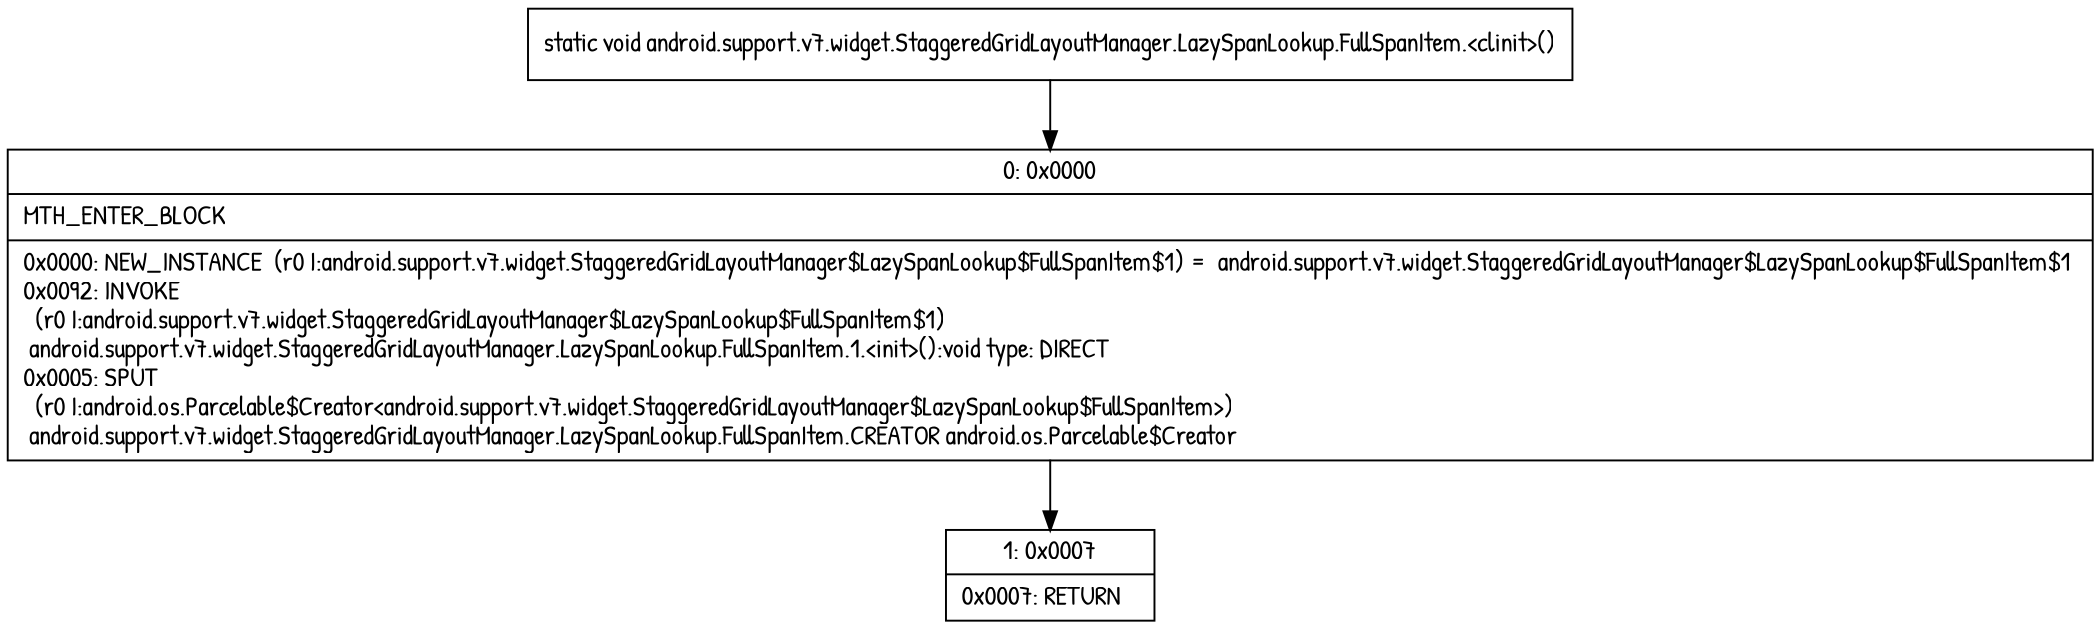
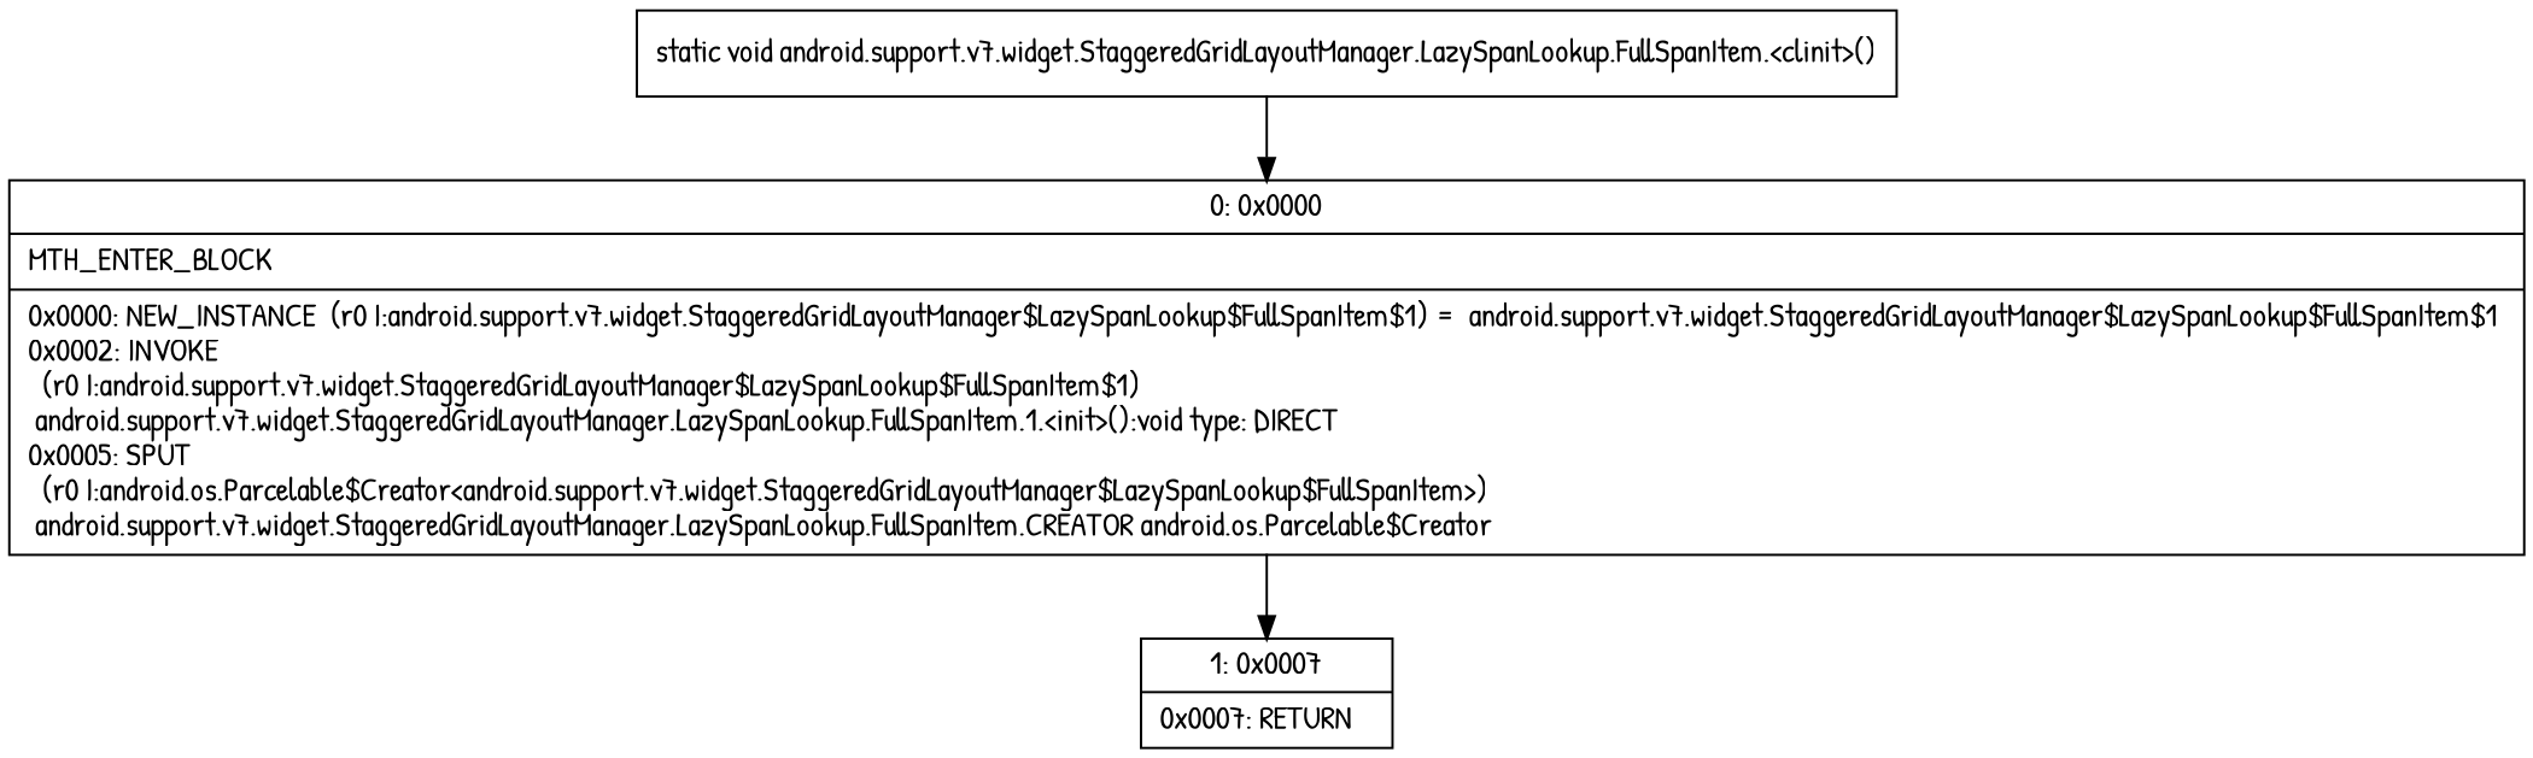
  digraph {
    fontname="Patrick Hand"
    node [shape=record fontname="Patrick Hand"]
    edge [fontname="Patrick Hand"]
-   n1 [label="{0\:\ 0x0000|MTH_ENTER_BLOCK\l|0x0000: NEW_INSTANCE  (r0 I:android.support.v7.widget.StaggeredGridLayoutManager$LazySpanLookup$FullSpanItem$1) =  android.support.v7.widget.StaggeredGridLayoutManager$LazySpanLookup$FullSpanItem$1 \l0x0092: INVOKE  \l  (r0 I:android.support.v7.widget.StaggeredGridLayoutManager$LazySpanLookup$FullSpanItem$1)\l android.support.v7.widget.StaggeredGridLayoutManager.LazySpanLookup.FullSpanItem.1.\<init\>():void type: DIRECT \l0x0005: SPUT  \l  (r0 I:android.os.Parcelable$Creator\<android.support.v7.widget.StaggeredGridLayoutManager$LazySpanLookup$FullSpanItem\>)\l android.support.v7.widget.StaggeredGridLayoutManager.LazySpanLookup.FullSpanItem.CREATOR android.os.Parcelable$Creator \l}"]
+   n1 [label="{0\:\ 0x0000|MTH_ENTER_BLOCK\l|0x0000: NEW_INSTANCE  (r0 I:android.support.v7.widget.StaggeredGridLayoutManager$LazySpanLookup$FullSpanItem$1) =  android.support.v7.widget.StaggeredGridLayoutManager$LazySpanLookup$FullSpanItem$1 \l0x0002: INVOKE  \l  (r0 I:android.support.v7.widget.StaggeredGridLayoutManager$LazySpanLookup$FullSpanItem$1)\l android.support.v7.widget.StaggeredGridLayoutManager.LazySpanLookup.FullSpanItem.1.\<init\>():void type: DIRECT \l0x0005: SPUT  \l  (r0 I:android.os.Parcelable$Creator\<android.support.v7.widget.StaggeredGridLayoutManager$LazySpanLookup$FullSpanItem\>)\l android.support.v7.widget.StaggeredGridLayoutManager.LazySpanLookup.FullSpanItem.CREATOR android.os.Parcelable$Creator \l}"]
    n2 [label="{1\:\ 0x0007|0x0007: RETURN   \l}"]
    n3 [label="{static void android.support.v7.widget.StaggeredGridLayoutManager.LazySpanLookup.FullSpanItem.\<clinit\>() }"]
    n1 -> n2
    n3 -> n1
  }
